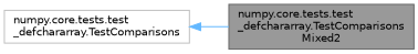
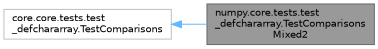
  digraph {
    rankdir=LR
    node [fontname=Helvetica fontsize=10 shape=box style=filled]
    n1 [color=gray40 fillcolor=grey60 fontcolor=black height=0.2 label="numpy.core.tests.test\l_defchararray.TestComparisons\lMixed2" width=0.4]
-   n2 [color=grey75 fillcolor=white height=0.2 label="numpy.core.tests.test\l_defchararray.TestComparisons" width=0.4]
+   n2 [color=grey75 fillcolor=white height=0.2 label="core.core.tests.test\l_defchararray.TestComparisons" width=0.4]
    n2 -> n1 [color=steelblue1 dir=back fontname=Helvetica fontsize=10 labelfontname=Helvetica labelfontsize=10 style=solid]
  }
